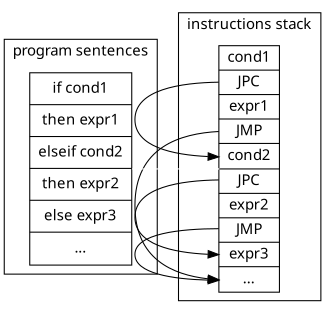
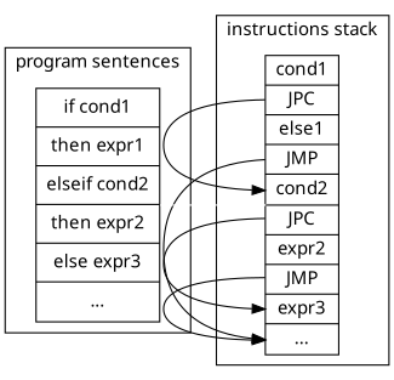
  digraph {
    compound=true
    nodesep=.05
    rankdir=LR
    fontname="Noto Sans"
    node [shape=record fontname="Noto Sans"]
    edge [headport=f9 fontname="Noto Sans"]
-   n1 [height=2.5 label="<f0>cond1 |<f1> JPC|<f2>expr1 |<f3> JMP|<f4>cond2 |<f5> JPC|<f6>expr2 | <f7>JMP|<f8> expr3|<f9> ..." width=.1]
+   n1 [height=2.5 label="<f0>cond1 |<f1> JPC|<f2>else1 |<f3> JMP|<f4>cond2 |<f5> JPC|<f6>expr2 | <f7>JMP|<f8> expr3|<f9> ..." width=.1]
    n2 [height=2.5 label="<f0>if cond1 |<f1>then expr1|<f2>elseif cond2 |<f3> then expr2|<f4>else expr3| ..." width=.1]
    subgraph cluster_1 {
      label="instructions stack"
      n1
    }
    subgraph cluster_2 {
      label="program sentences"
      n2
    }
    n1 -> n1 [headport=f4 tailport=f1]
    n1 -> n1 [tailport=f3]
    n1 -> n1 [headport=f8 tailport=f5]
    n1 -> n1 [tailport=f7]
    n2 -> n1 [color=white headport=""]
  }
